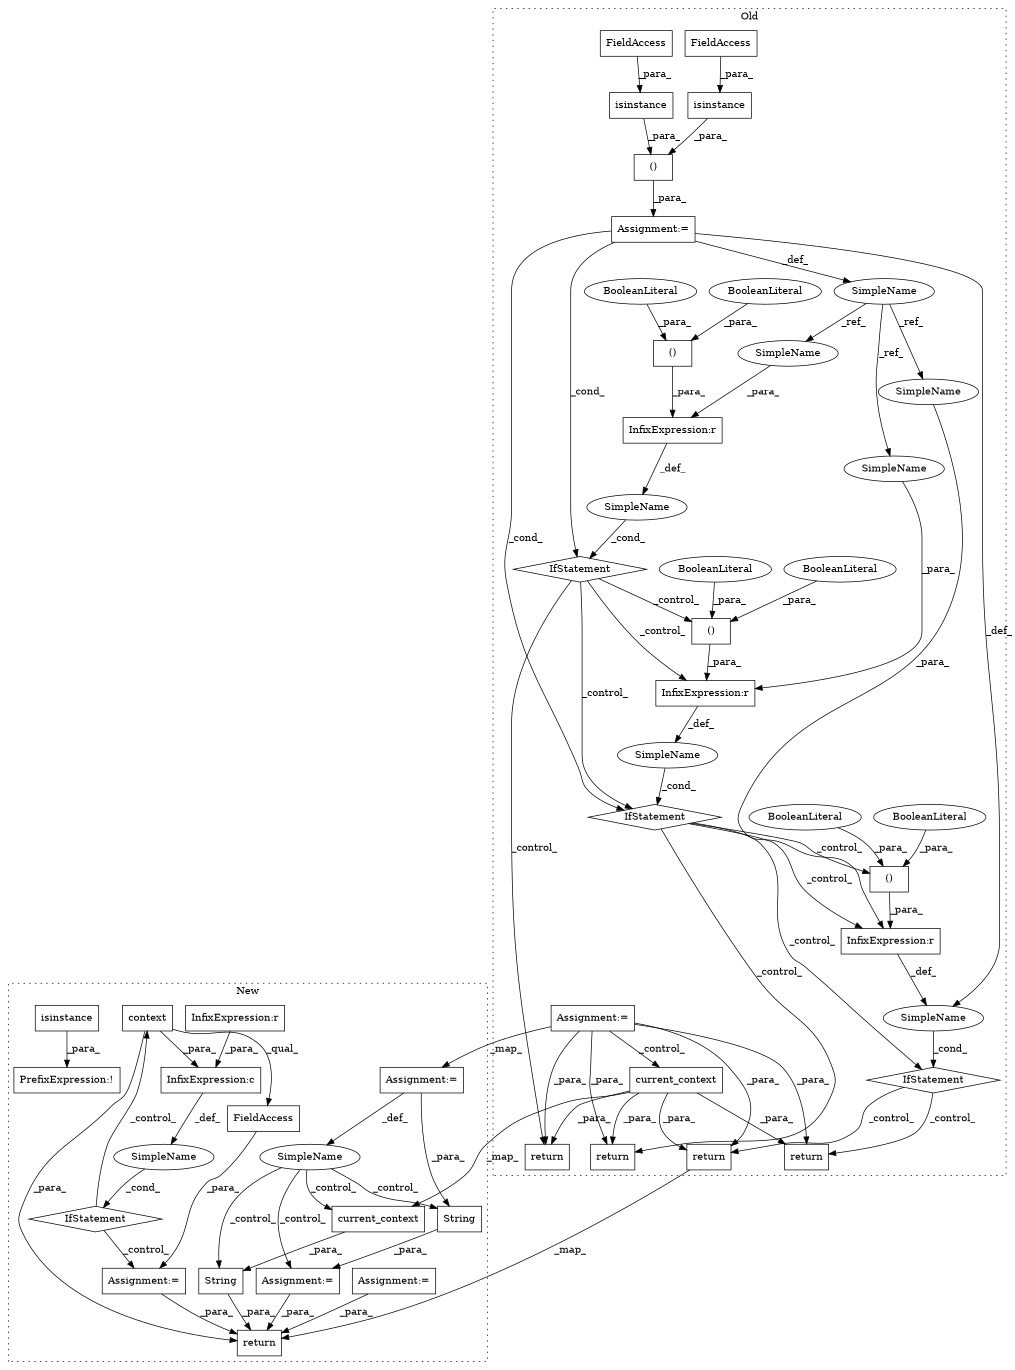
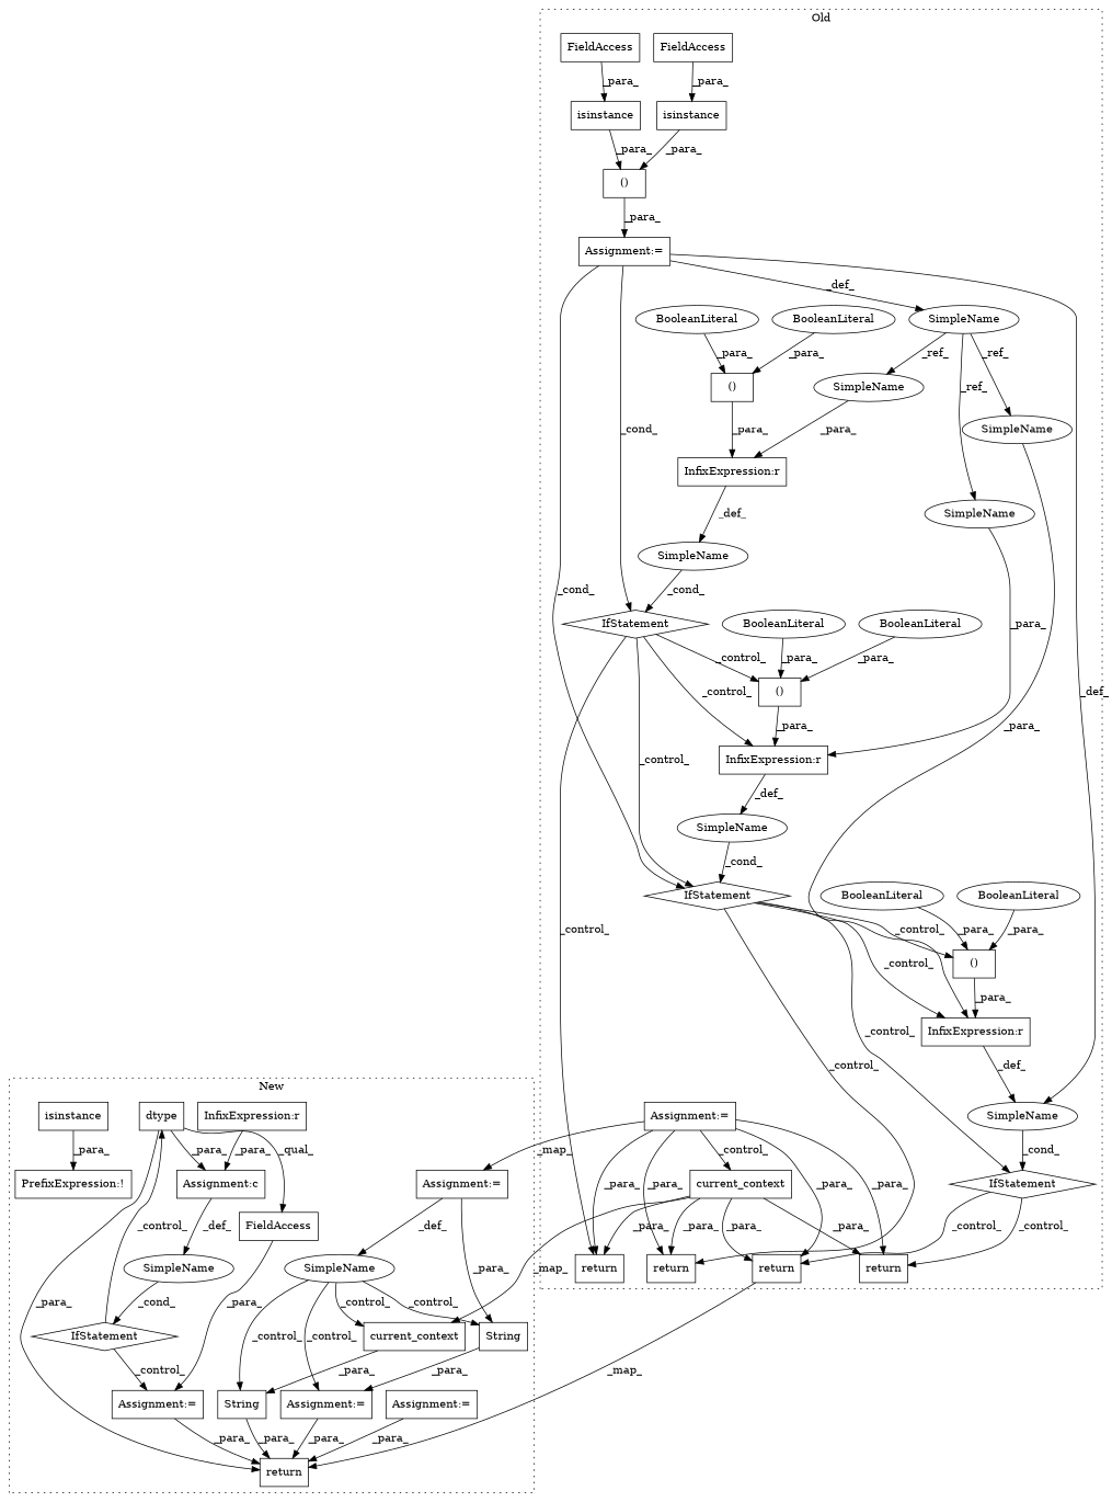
  digraph {
    fontname="DejaVu Serif"
    node [a=42 fontname="DejaVu Serif" l=4 shape=box]
    edge [fontname="DejaVu Serif"]
    n1 [a=41 l=7 label=return s=1694]
    n2 [a=106 l=21 label="()" s=1662]
    n3 [a=9 label=BooleanLiteral s=1662 shape=ellipse]
    n4 [a=106 l=66 label="()" s=1370]
    n5 [a=9 label=BooleanLiteral s=1679 shape=ellipse]
    n6 [a=106 l=22 label="()" s=1798]
    n7 [a=9 l=5 label=BooleanLiteral s=1798 shape=ellipse]
    n8 [a=106 l=22 label="()" s=1930]
    n9 [a=9 l=5 label=BooleanLiteral s=1947 shape=ellipse]
    n10 [a=9 label=BooleanLiteral s=1930 shape=ellipse]
    n11 [a=9 label=BooleanLiteral s=1816 shape=ellipse]
    n12 [label=SimpleName shape=ellipse l=""]
    n13 [label=SimpleName shape=ellipse l=""]
    n14 [a=41 l=7 label=return s=1831]
    n15 [a=27 l=9 label="InfixExpression:r" s=1921]
    n16 [a=32 l="11,1" label=isinstance s="1370,1395"]
    n17 [l=10 label=SimpleName s=1354 shape=ellipse]
    n18 [a=27 l=9 label="InfixExpression:r" s=1789]
    n19 [a=32 l="11,1" label=isinstance s="1409,1435"]
    n20 [a=41 l=7 label=return s=2043]
    n21 [label=SimpleName shape=ellipse l=""]
    n22 [a=41 l=7 label=return s=1963]
    n23 [a=7 l=3 label="Assignment:=" s=1294]
    n24 [a=27 l=9 label="InfixExpression:r" s=1653]
    n25 [a=22 l=10 label=FieldAccess s=1385]
    n26 [a=22 l=10 label=FieldAccess s=1425]
    n27 [a=25 l="4,3" label=IfStatement s="1639,1683" shape=diamond]
    n28 [a=7 l=6 label="Assignment:=" s=1364]
    n29 [a=25 l="4,3" label=IfStatement s="1907,1952" shape=diamond]
    n30 [a=32 l=17 label=current_context s=1526]
    n31 [a=25 l="4,3" label=IfStatement s="1775,1820" shape=diamond]
    n32 [l=10 label=SimpleName s=1911 shape=ellipse]
    n33 [l=10 label=SimpleName s=1779 shape=ellipse]
    n34 [l=10 label=SimpleName s=1643 shape=ellipse]
-   n35 [a=32 l="6,1" label=context s="1508,1519"]
+   n35 [a=32 l="6,1" label=dtype s="1508,1519"]
    n36 [a=7 l=1 label="Assignment:=" s=1501]
    n37 [a=25 l="4,2" label=IfStatement s="1438,1486" shape=diamond]
    n38 [label=SimpleName shape=ellipse l=""]
    n39 [a=27 label="InfixExpression:r" s=1448]
    n40 [a=38 l=1 label="PrefixExpression:!" s=1461]
-   n41 [a=27 label="InfixExpression:c" s=1457]
+   n41 [a=27 label="Assignment:c" s=1457]
    n42 [a=32 l="11,1" label=isinstance s="1462,1485"]
    n43 [a=41 l=7 label=return s=1621]
    n44 [a=32 l="7,1" label=String s="1415,1425"]
    n45 [a=7 l=3 label="Assignment:=" s=1254]
    n46 [a=32 l="7,1" label=String s="1364,1388"]
    n47 [label=SimpleName shape=ellipse l=""]
    n48 [a=22 l=23 label=FieldAccess s=1502]
    n49 [a=7 l=13 label="Assignment:=" s=1213]
    n50 [a=7 l=1 label="Assignment:=" s=1414]
    n51 [a=32 l=17 label=current_context s=1371]
    subgraph cluster_1 {
      label=Old
      style=dotted
      n1
      n2
      n3
      n4
      n5
      n6
      n7
      n8
      n9
      n10
      n11
      n12
      n13
      n14
      n15
      n16
      n17
      n18
      n19
      n20
      n21
      n22
      n23
      n24
      n25
      n26
      n27
      n28
      n29
      n30
      n31
      n32
      n33
      n34
    }
    subgraph cluster_2 {
      label=New
      style=dotted
      n35
      n36
      n37
      n38
      n39
      n40
      n41
      n42
      n43
      n44
      n45
      n46
      n47
      n48
      n49
      n50
      n51
    }
    n2 -> n24 [label=_para_]
    n3 -> n2 [label=_para_]
    n4 -> n28 [label=_para_]
    n5 -> n2 [label=_para_]
    n6 -> n18 [label=_para_]
    n7 -> n6 [label=_para_]
    n8 -> n15 [label=_para_]
    n9 -> n8 [label=_para_]
    n10 -> n8 [label=_para_]
    n11 -> n6 [label=_para_]
    n12 -> n27 [label=_cond_]
    n13 -> n31 [label=_cond_]
    n15 -> n21 [label=_def_]
    n16 -> n4 [label=_para_]
    n17 -> n32 [label=_ref_]
    n17 -> n33 [label=_ref_]
    n17 -> n34 [label=_ref_]
    n18 -> n13 [label=_def_]
    n19 -> n4 [label=_para_]
    n20 -> n43 [label=_map_]
    n21 -> n29 [label=_cond_]
    n23 -> n1 [label=_para_]
    n23 -> n14 [label=_para_]
    n23 -> n20 [label=_para_]
    n23 -> n22 [label=_para_]
    n23 -> n30 [label=_control_]
    n23 -> n45 [label=_map_]
    n24 -> n12 [label=_def_]
    n25 -> n16 [label=_para_]
    n26 -> n19 [label=_para_]
    n27 -> n1 [label=_control_]
    n27 -> n6 [label=_control_]
    n27 -> n18 [label=_control_]
    n27 -> n31 [label=_control_]
    n28 -> n17 [label=_def_]
    n28 -> n21 [label=_def_]
    n28 -> n27 [label=_cond_]
    n28 -> n31 [label=_cond_]
    n29 -> n20 [label=_control_]
    n29 -> n22 [label=_control_]
    n30 -> n1 [label=_para_]
    n30 -> n14 [label=_para_]
    n30 -> n20 [label=_para_]
    n30 -> n22 [label=_para_]
    n30 -> n51 [label=_map_]
    n31 -> n8 [label=_control_]
    n31 -> n14 [label=_control_]
    n31 -> n15 [label=_control_]
    n31 -> n29 [label=_control_]
    n32 -> n15 [label=_para_]
    n33 -> n18 [label=_para_]
    n34 -> n24 [label=_para_]
    n35 -> n41 [label=_para_]
    n35 -> n43 [label=_para_]
    n35 -> n48 [label=_qual_]
    n36 -> n43 [label=_para_]
    n37 -> n35 [label=_control_]
    n37 -> n36 [label=_control_]
    n38 -> n37 [label=_cond_]
    n39 -> n41 [label=_para_]
    n41 -> n38 [label=_def_]
    n42 -> n40 [label=_para_]
    n44 -> n50 [label=_para_]
    n45 -> n44 [label=_para_]
    n45 -> n47 [label=_def_]
    n46 -> n43 [label=_para_]
    n47 -> n44 [label=_control_]
    n47 -> n46 [label=_control_]
    n47 -> n50 [label=_control_]
    n47 -> n51 [label=_control_]
    n48 -> n36 [label=_para_]
    n49 -> n43 [label=_para_]
    n50 -> n43 [label=_para_]
    n51 -> n46 [label=_para_]
  }
